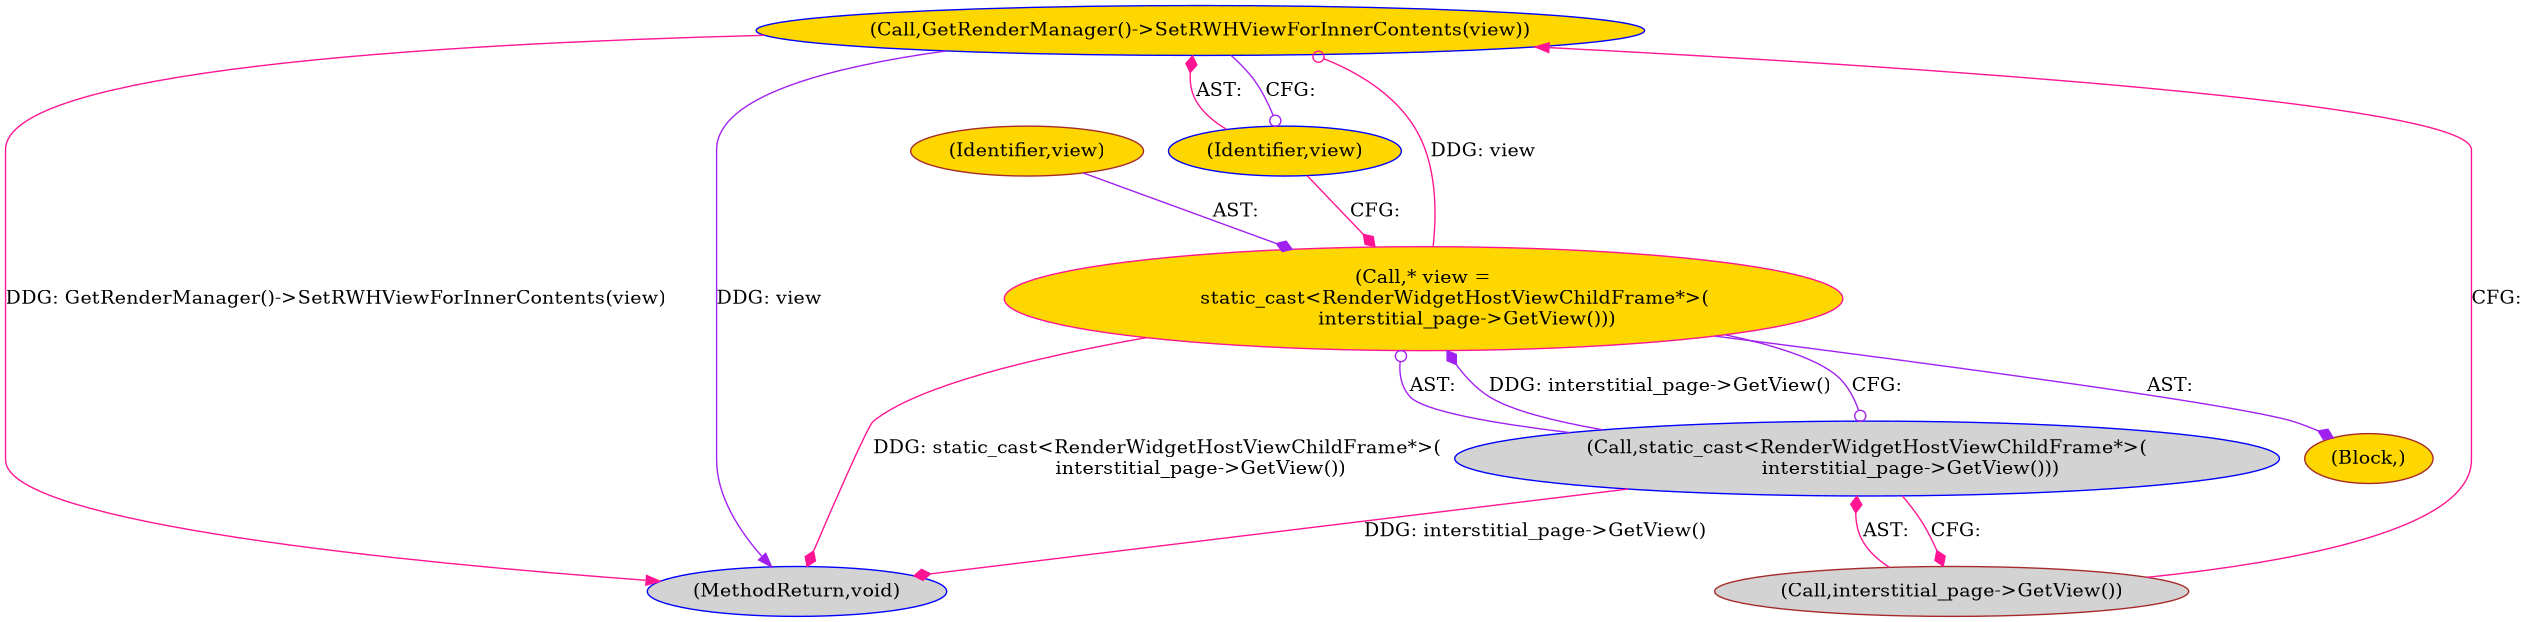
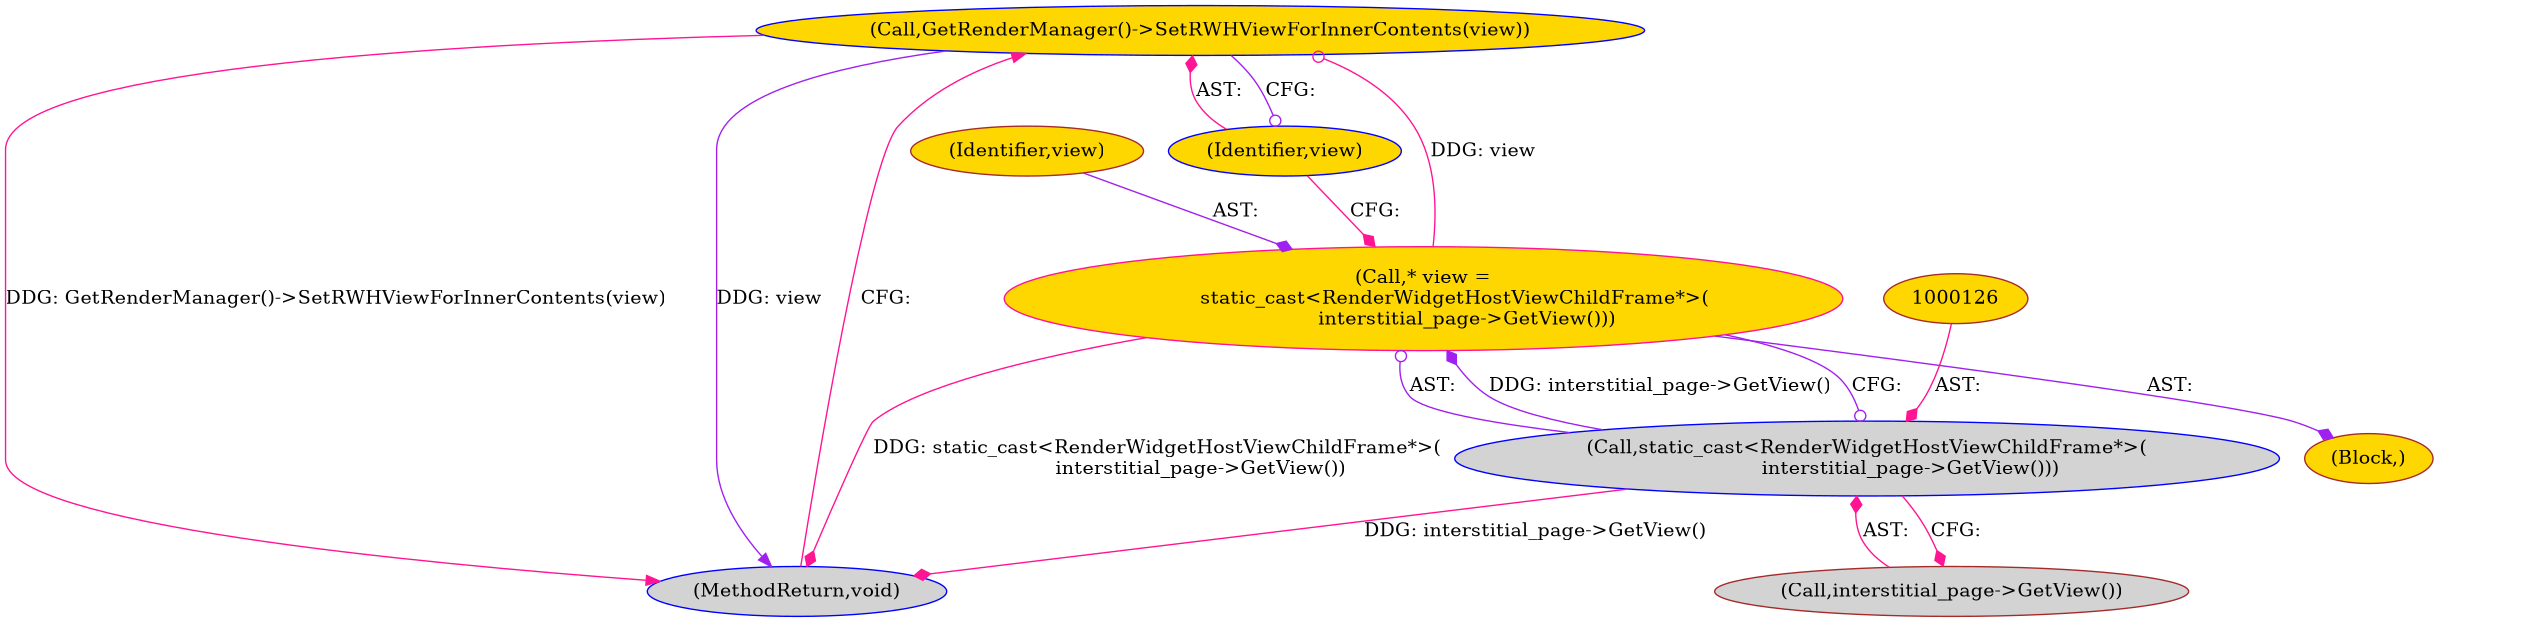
  digraph {
    node [color=blue fillcolor=gold style=filled]
    edge [arrowhead=diamond color=deeppink]
    n1 [label="(Call,GetRenderManager()->SetRWHViewForInnerContents(view))"]
    n2 [label="(Identifier,view)"]
    n3 [fillcolor=lightgrey label="(MethodReturn,void)"]
    n4 [color=deeppink label="(Call,* view =\n          static_cast<RenderWidgetHostViewChildFrame*>(\n              interstitial_page->GetView()))"]
    n5 [color=brown label="(Block,)"]
    n6 [fillcolor=lightgrey label="(Call,static_cast<RenderWidgetHostViewChildFrame*>(\n              interstitial_page->GetView()))"]
    n7 [color=brown fillcolor=lightgrey label="(Call,interstitial_page->GetView())"]
    n8 [color=brown label="(Identifier,view)"]
+   1000126 [color=brown]
    n1 -> n2 [arrowhead=odot color=purple label="CFG: "]
    n1 -> n3 [arrowhead=normal label="DDG: GetRenderManager()->SetRWHViewForInnerContents(view)"]
    n1 -> n3 [arrowhead=normal color=purple label="DDG: view"]
    n2 -> n1 [label="AST: "]
    n2 -> n4 [label="CFG: "]
-   n7 -> n1 [arrowhead=normal label="CFG: "]
+   n3 -> n1 [arrowhead=normal label="CFG: "]
    n4 -> n1 [arrowhead=odot label="DDG: view"]
    n4 -> n3 [label="DDG: static_cast<RenderWidgetHostViewChildFrame*>(\n              interstitial_page->GetView())"]
    n4 -> n5 [color=purple label="AST: "]
    n4 -> n6 [arrowhead=odot color=purple label="CFG: "]
    n6 -> n3 [label="DDG: interstitial_page->GetView()"]
    n6 -> n4 [arrowhead=odot color=purple label="AST: "]
    n6 -> n4 [color=purple label="DDG: interstitial_page->GetView()"]
    n6 -> n7 [label="CFG: "]
    n7 -> n6 [label="AST: "]
    n8 -> n4 [color=purple label="AST: "]
+   1000126 -> n6 [label="AST: "]
  }
